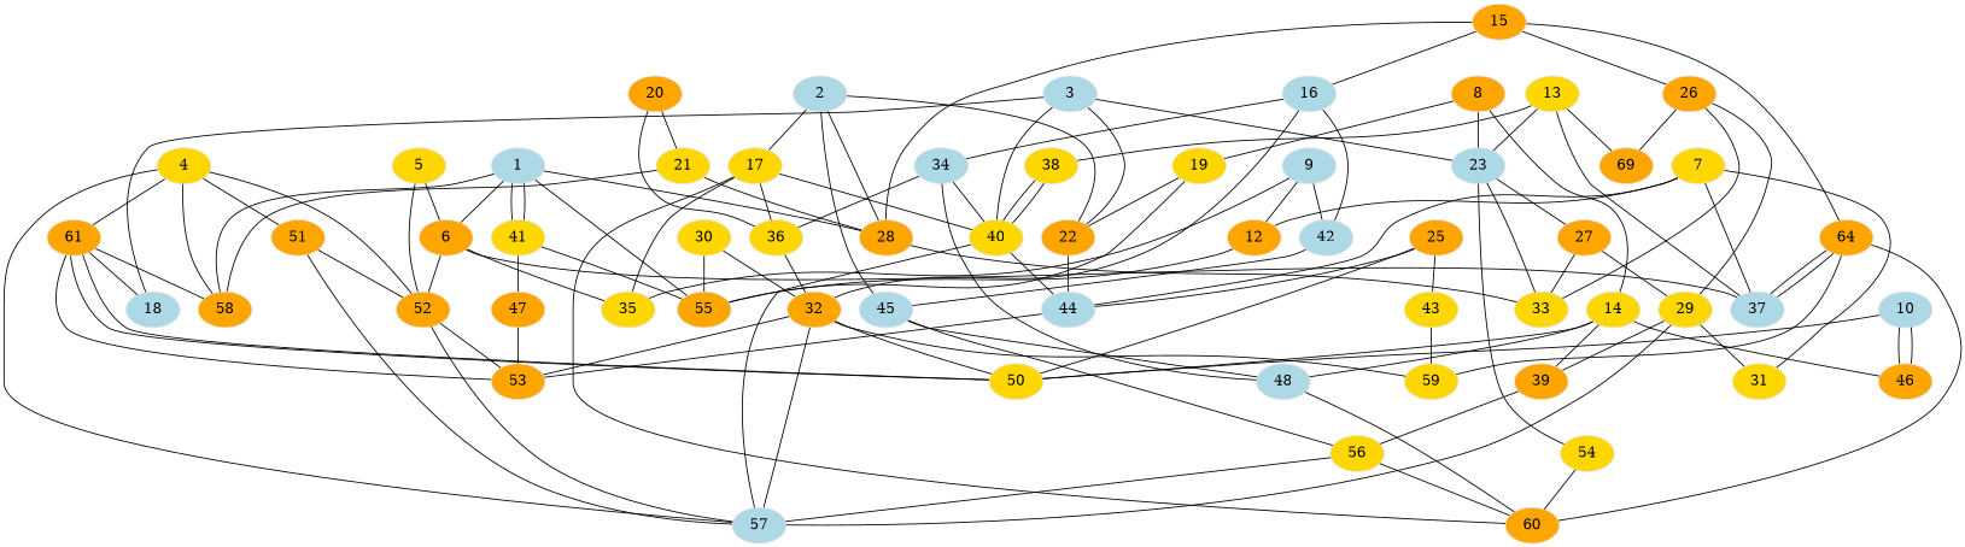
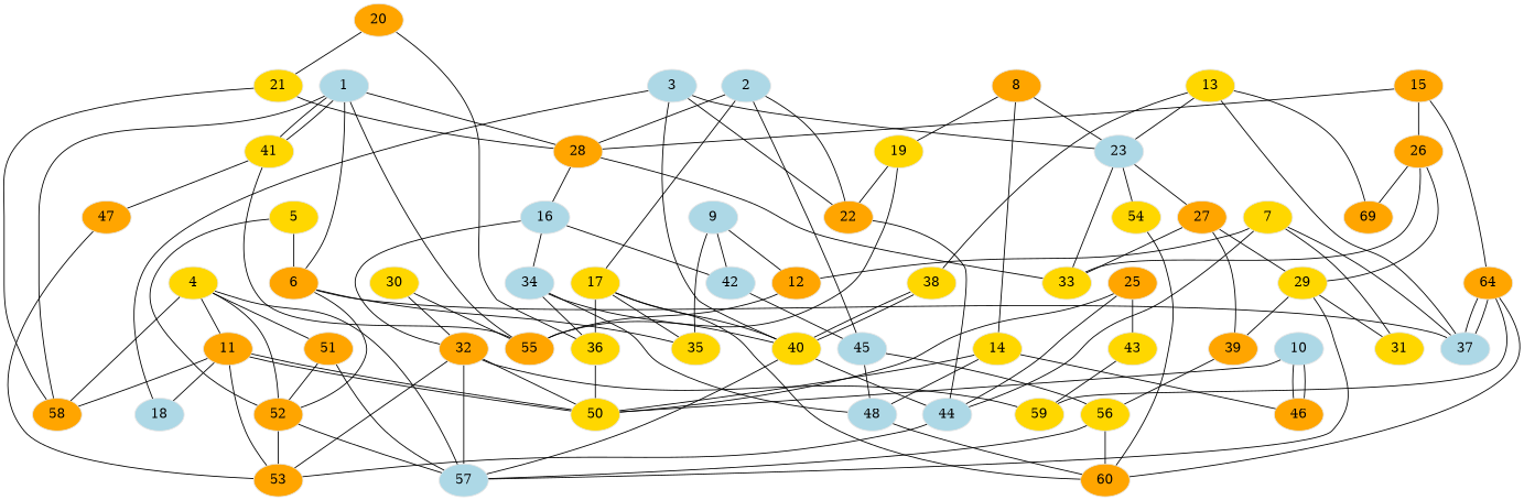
  graph {
    node [color=gray90 fillcolor=orange style=filled]
    1 [fillcolor=lightblue]
    6
    28
    41 [fillcolor=gold]
    55
    58
    52
    35 [fillcolor=gold]
    37 [fillcolor=lightblue]
    33 [fillcolor=gold]
    47
    2 [fillcolor=lightblue]
    17 [fillcolor=gold]
    22
    45 [fillcolor=lightblue]
    40 [fillcolor=gold]
    60
    36 [fillcolor=gold]
    44 [fillcolor=lightblue]
    48 [fillcolor=lightblue]
    56 [fillcolor=gold]
    3 [fillcolor=lightblue]
    18 [fillcolor=lightblue]
    23 [fillcolor=lightblue]
    27
    54 [fillcolor=gold]
    57 [fillcolor=lightblue]
    4 [fillcolor=gold]
-   11 [label=61]
+   11
    51
    50 [fillcolor=gold]
    53
    5 [fillcolor=gold]
    8
    14 [fillcolor=gold]
    19 [fillcolor=gold]
    7 [fillcolor=gold]
    12
    31 [fillcolor=gold]
    46
    39
    9 [fillcolor=lightblue]
    42 [fillcolor=lightblue]
    10 [fillcolor=lightblue]
    13 [fillcolor=gold]
    38 [fillcolor=gold]
    n47 [label=69]
    15
    16 [fillcolor=lightblue]
    n50 [label=64]
    26
    32
    34 [fillcolor=lightblue]
    59 [fillcolor=gold]
    29 [fillcolor=gold]
    21 [fillcolor=gold]
    20
    25
    43 [fillcolor=gold]
    30 [fillcolor=gold]
    1 -- 6
    1 -- 28
    1 -- 41
    1 -- 41
    1 -- 55
    1 -- 58
    6 -- 52
    6 -- 35
    6 -- 37
    28 -- 33
    41 -- 55
    41 -- 47
    52 -- 57
    52 -- 53
    47 -- 53
    2 -- 28
    2 -- 17
    2 -- 22
    2 -- 45
    17 -- 35
    17 -- 40
    17 -- 60
    17 -- 36
    22 -- 44
    45 -- 48
    45 -- 56
    40 -- 44
    40 -- 57
-   36 -- 32
+   36 -- 50
    44 -- 53
    48 -- 60
    56 -- 60
    56 -- 57
    3 -- 22
    3 -- 40
    3 -- 18
    3 -- 23
    23 -- 33
    23 -- 27
    23 -- 54
    27 -- 33
    27 -- 29
    54 -- 60
    4 -- 58
    4 -- 52
    4 -- 57
    4 -- 11
    4 -- 51
    11 -- 58
    11 -- 18
    11 -- 50
    11 -- 50
    11 -- 53
    51 -- 52
    51 -- 57
    5 -- 6
    5 -- 52
    8 -- 23
    8 -- 14
    8 -- 19
    14 -- 48
    14 -- 50
    14 -- 46
-   14 -- 39
+   27 -- 39
    19 -- 55
    19 -- 22
    7 -- 37
    7 -- 44
    7 -- 12
    7 -- 31
    12 -- 55
    39 -- 56
    9 -- 35
    9 -- 12
    9 -- 42
    42 -- 45
    10 -- 50
    10 -- 46
    10 -- 46
    13 -- 37
    13 -- 23
    13 -- 38
    13 -- n47
    38 -- 40
    38 -- 40
    15 -- 28
-   15 -- 16
+   28 -- 16
    15 -- n50
    15 -- 26
    16 -- 42
    16 -- 32
    16 -- 34
    n50 -- 37
    n50 -- 37
    n50 -- 60
    n50 -- 59
    26 -- 33
    26 -- n47
    26 -- 29
    32 -- 57
    32 -- 50
    32 -- 53
    32 -- 59
    34 -- 40
    34 -- 36
    34 -- 48
    29 -- 57
    29 -- 31
    29 -- 39
    21 -- 28
    21 -- 58
    20 -- 36
    20 -- 21
    25 -- 44
    25 -- 50
    25 -- 43
    43 -- 59
    30 -- 55
    30 -- 32
  }
